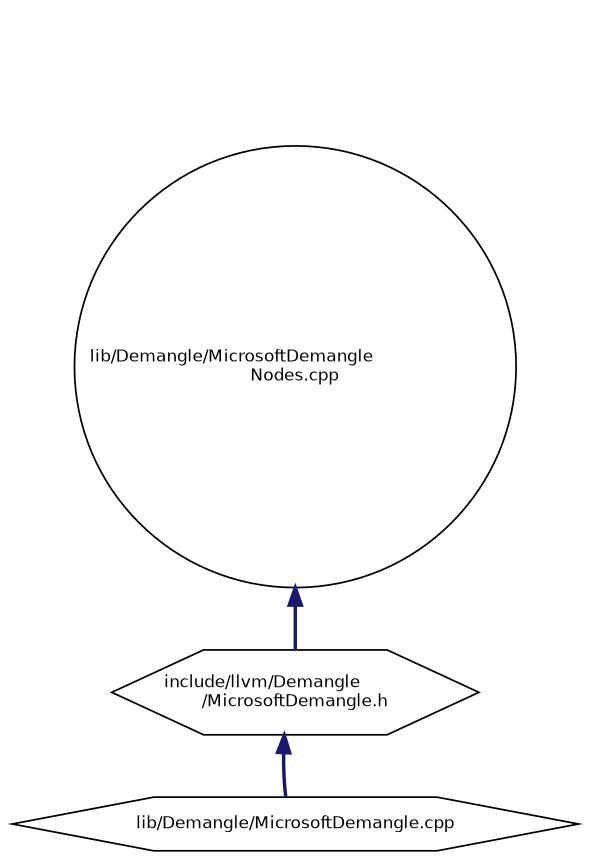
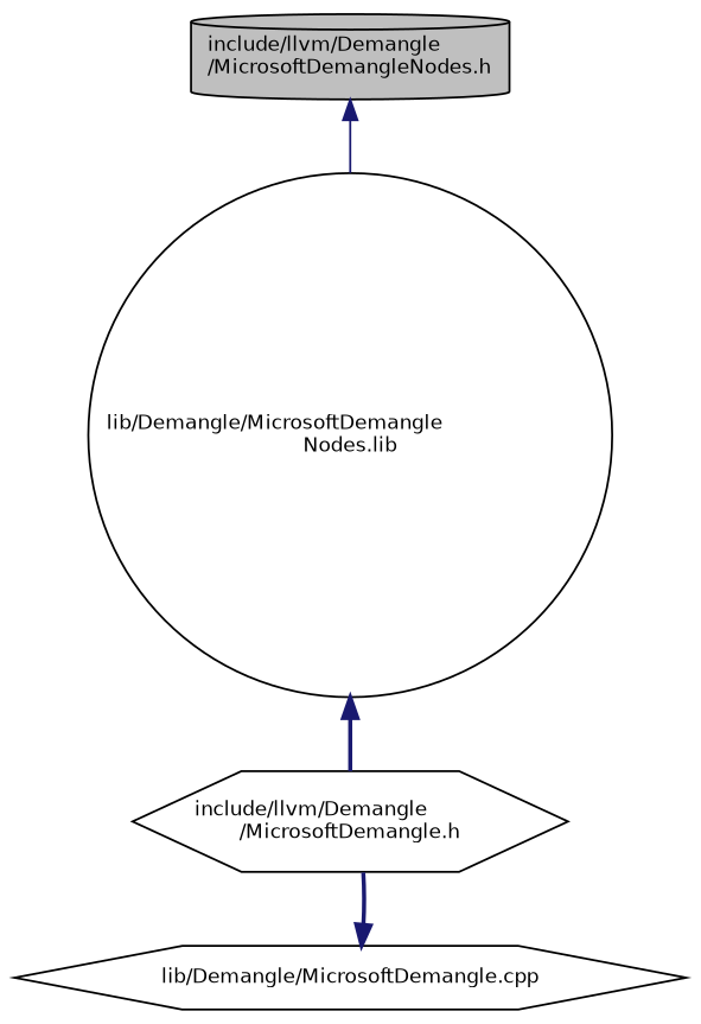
  digraph {
    node [color=black fontname=Helvetica fontsize=10 shape=hexagon]
    edge [color=midnightblue dir=back fontname=Helvetica fontsize=10 labelfontname=Helvetica labelfontsize=10 style=bold]
-   n2 [height=0.2 label="lib/Demangle/MicrosoftDemangle\lNodes.cpp" shape=circle width=0.4]
+   n1 [fillcolor=grey75 fontcolor=black height=0.2 label="include/llvm/Demangle\l/MicrosoftDemangleNodes.h" shape=cylinder style=filled width=0.4]
+   n2 [height=0.2 label="lib/Demangle/MicrosoftDemangle\lNodes.lib" shape=circle width=0.4]
    n3 [height=0.2 label="include/llvm/Demangle\l/MicrosoftDemangle.h" width=0.4]
    n4 [height=0.2 label="lib/Demangle/MicrosoftDemangle.cpp" width=0.4]
+   n1 -> n2 [style=solid]
    n2 -> n3
-   n3 -> n4
+   n4 -> n3
  }
